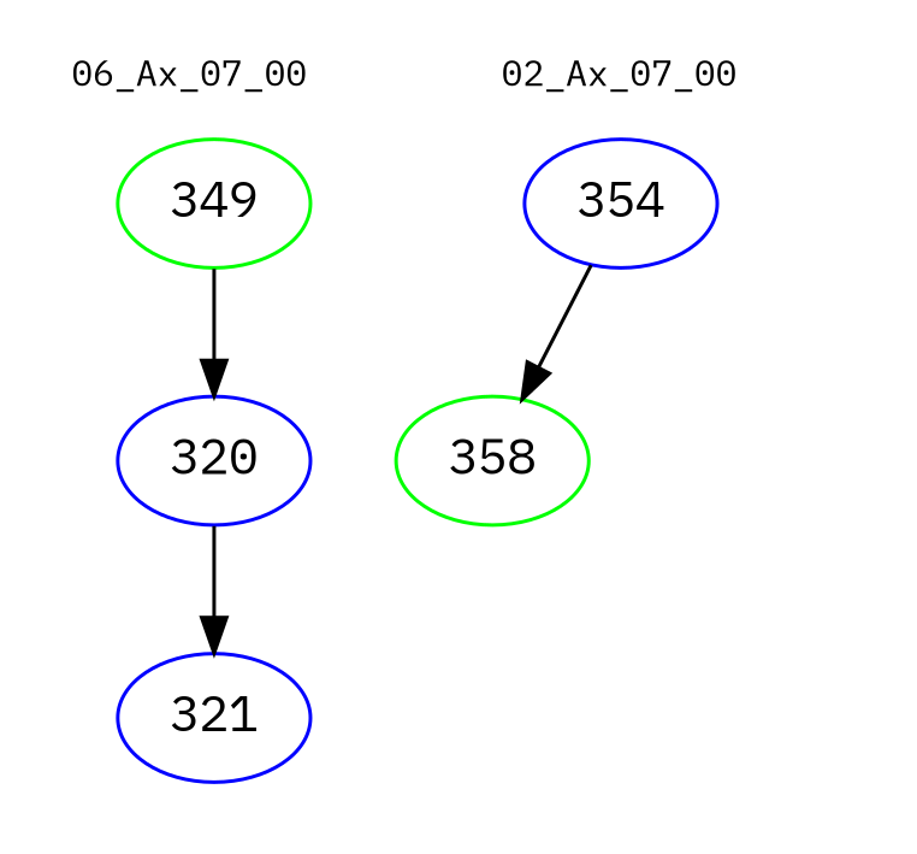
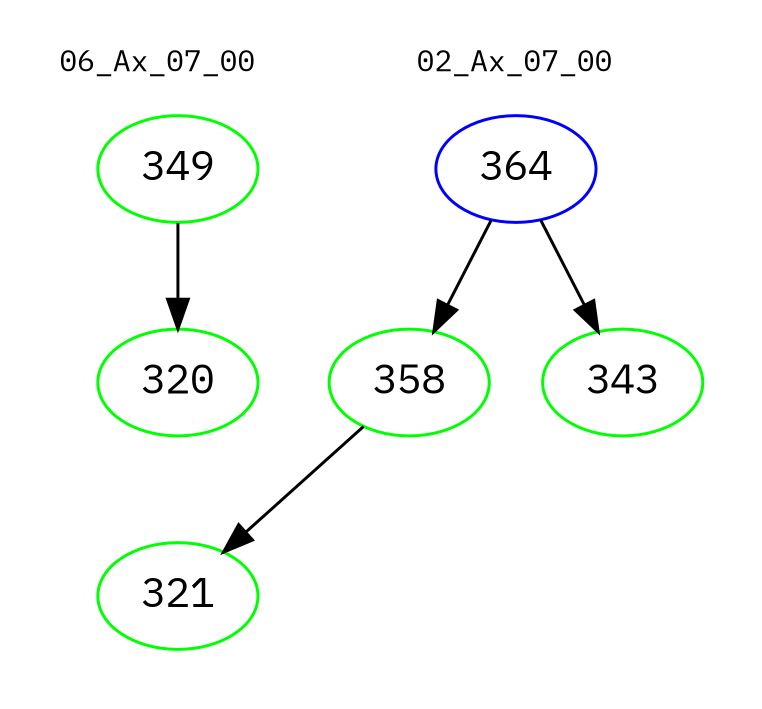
  digraph {
    fontname="IBM Plex Mono"
    node [color=green fontname="IBM Plex Mono"]
    edge [color=black fontname="IBM Plex Mono"]
    n1 [label=349]
-   n2 [color=blue label=320]
-   n3 [color=blue label=321]
+   n2 [label=320]
+   n3 [label=321]
    n4 [label=358]
-   n5 [color=blue label=354]
+   n5 [color=blue label=364]
+   n6 [label=343]
    subgraph cluster_1 {
      color=white
      fontsize=10
      label="06_Ax_07_00"
      n1
      n2
      n3
    }
    subgraph cluster_2 {
      color=white
      fontsize=10
      label="02_Ax_07_00"
      n4
      n5
+     n6
    }
    n1 -> n2
-   n2 -> n3
+   n4 -> n3
    n5 -> n4
+   n5 -> n6
  }
